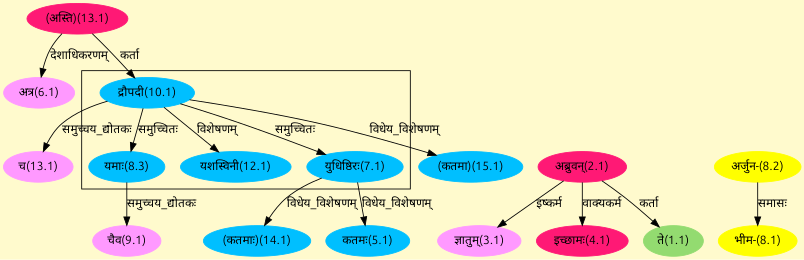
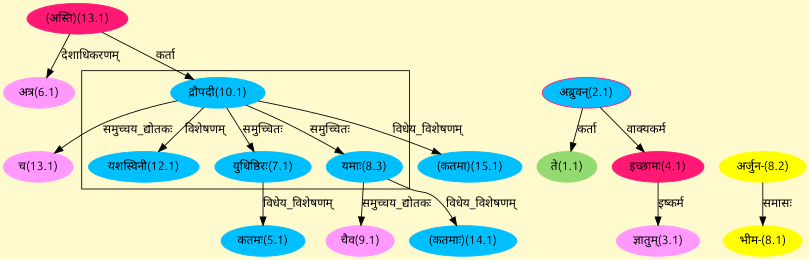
  digraph {
    bgcolor=lemonchiffon1
    compound=true
    fontname=Ubuntu
    rankdir=BT
    node [color="#00BFFF" fontname=Ubuntu style=filled]
    edge [dir=back fontname=Ubuntu]
    n1 [label="युधिष्ठिरः(7.1)"]
    n2 [label="द्रौपदी(10.1)"]
    n3 [label="यमाः(8.3)"]
    n4 [label="यशस्विनी(12.1)"]
    n5 [color="#FF1975" label="(अस्ति)(13.1)"]
    n6 [color="#93DB70" label="ते(1.1)"]
-   n7 [color="#FF1975" label="अब्रुवन्(2.1)"]
+   n7 [color="#FF1975" label="अब्रुवन्(2.1)" fillcolor="#00BFFF"]
    n8 [color="#FF99FF" label="ज्ञातुम्(3.1)"]
    n9 [color="#FF1975" label="इच्छामः(4.1)"]
    n10 [label="कतमः(5.1)"]
    n11 [color="#FF99FF" label="अत्र(6.1)"]
    n12 [color="#FFFF00" label="भीम-(8.1)"]
    n13 [color="#FFFF00" label="अर्जुन-(8.2)"]
    n14 [color="#FF99FF" label="चैव(9.1)"]
    n15 [color="#FF99FF" label="च(13.1)"]
    n16 [label="(कतमाः)(14.1)"]
    n17 [label="(कतमा)(15.1)"]
    subgraph cluster_1 {
      n1
      n2
      n3
      n4
    }
    n1 -> n2 [label="समुच्चितः"]
    n2 -> n5 [label="कर्ता"]
    n3 -> n2 [label="समुच्चितः"]
    n4 -> n2 [label="विशेषणम्"]
    n6 -> n7 [label="कर्ता"]
-   n8 -> n7 [label="इष्कर्म"]
+   n8 -> n9 [label="इष्कर्म"]
    n9 -> n7 [label="वाक्यकर्म"]
    n10 -> n1 [label="विधेय_विशेषणम्"]
    n11 -> n5 [label="देशाधिकरणम्"]
    n12 -> n13 [label="समासः"]
    n14 -> n3 [label="समुच्चय_द्योतकः"]
    n15 -> n2 [label="समुच्चय_द्योतकः"]
-   n16 -> n1 [label="विधेय_विशेषणम्"]
+   n16 -> n3 [label="विधेय_विशेषणम्"]
    n17 -> n2 [label="विधेय_विशेषणम्"]
  }
